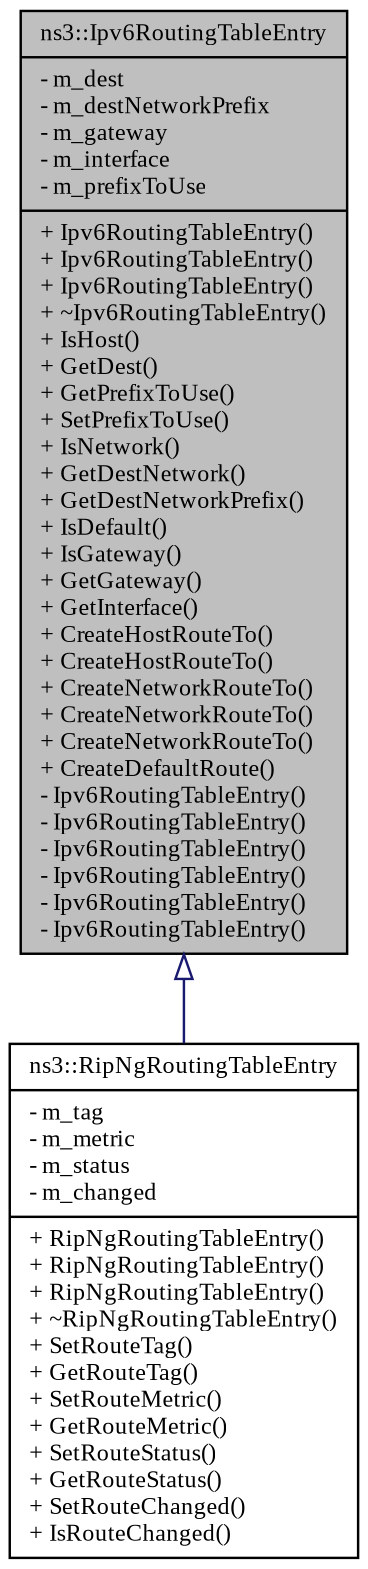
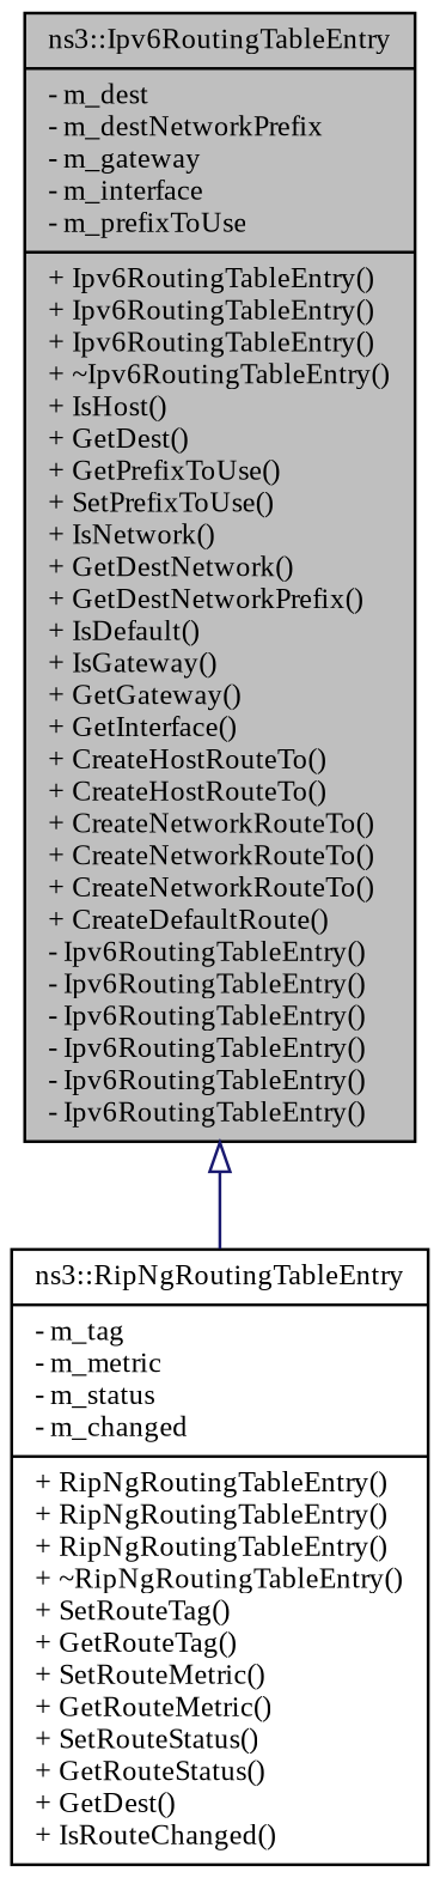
  digraph {
    fontname="Liberation Serif"
    node [color=black fontname="Liberation Serif" fontsize=10 shape=record style=filled]
    n1 [fillcolor=grey75 fontcolor=black height=0.2 label="{ns3::Ipv6RoutingTableEntry\n|- m_dest\l- m_destNetworkPrefix\l- m_gateway\l- m_interface\l- m_prefixToUse\l|+ Ipv6RoutingTableEntry()\l+ Ipv6RoutingTableEntry()\l+ Ipv6RoutingTableEntry()\l+ ~Ipv6RoutingTableEntry()\l+ IsHost()\l+ GetDest()\l+ GetPrefixToUse()\l+ SetPrefixToUse()\l+ IsNetwork()\l+ GetDestNetwork()\l+ GetDestNetworkPrefix()\l+ IsDefault()\l+ IsGateway()\l+ GetGateway()\l+ GetInterface()\l+ CreateHostRouteTo()\l+ CreateHostRouteTo()\l+ CreateNetworkRouteTo()\l+ CreateNetworkRouteTo()\l+ CreateNetworkRouteTo()\l+ CreateDefaultRoute()\l- Ipv6RoutingTableEntry()\l- Ipv6RoutingTableEntry()\l- Ipv6RoutingTableEntry()\l- Ipv6RoutingTableEntry()\l- Ipv6RoutingTableEntry()\l- Ipv6RoutingTableEntry()\l}" width=0.4]
-   n2 [fillcolor=white height=0.2 label="{ns3::RipNgRoutingTableEntry\n|- m_tag\l- m_metric\l- m_status\l- m_changed\l|+ RipNgRoutingTableEntry()\l+ RipNgRoutingTableEntry()\l+ RipNgRoutingTableEntry()\l+ ~RipNgRoutingTableEntry()\l+ SetRouteTag()\l+ GetRouteTag()\l+ SetRouteMetric()\l+ GetRouteMetric()\l+ SetRouteStatus()\l+ GetRouteStatus()\l+ SetRouteChanged()\l+ IsRouteChanged()\l}" width=0.4]
+   n2 [fillcolor=white height=0.2 label="{ns3::RipNgRoutingTableEntry\n|- m_tag\l- m_metric\l- m_status\l- m_changed\l|+ RipNgRoutingTableEntry()\l+ RipNgRoutingTableEntry()\l+ RipNgRoutingTableEntry()\l+ ~RipNgRoutingTableEntry()\l+ SetRouteTag()\l+ GetRouteTag()\l+ SetRouteMetric()\l+ GetRouteMetric()\l+ SetRouteStatus()\l+ GetRouteStatus()\l+ GetDest()\l+ IsRouteChanged()\l}" width=0.4]
    n1 -> n2 [arrowtail=onormal color=midnightblue dir=back fontname="Liberation Serif" fontsize=10 labelfontname=Helvetica labelfontsize=10 style=solid]
  }
